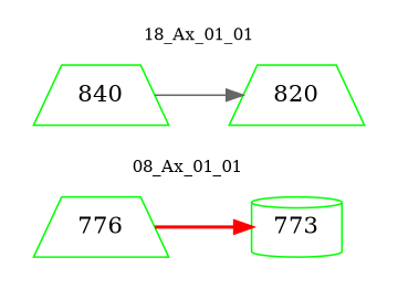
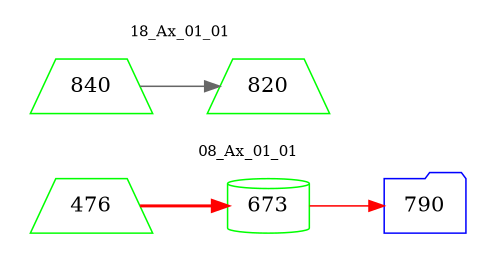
  digraph {
    fontname="DejaVu Serif"
    rankdir=LR
    node [color=green fontname="DejaVu Serif" shape=trapezium]
    edge [color=red fontname="DejaVu Serif" style=solid]
-   n1 [label=776]
-   n2 [label=773 shape=cylinder]
+   n1 [label=476]
+   n2 [label=673 shape=cylinder]
+   n3 [color=blue label=790 shape=folder]
    n4 [label=840]
    n5 [label=820]
    subgraph cluster_1 {
      color=white
      fontsize=10
      label="08_Ax_01_01"
      n1
      n2
+     n3
    }
    subgraph cluster_2 {
      color=white
      fontsize=10
      label="18_Ax_01_01"
      n4
      n5
    }
    n1 -> n2 [style=bold]
+   n2 -> n3
    n4 -> n5 [color=gray40]
  }
